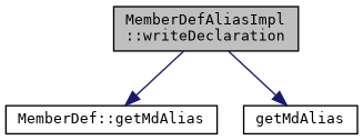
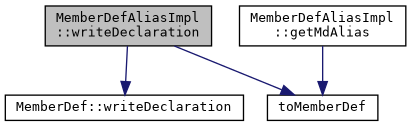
  digraph {
    fontname="DejaVu Sans Mono"
    rankdir=TB
    node [color=black fillcolor=white fontname="DejaVu Sans Mono" fontsize=10 shape=record style=filled]
    edge [color=midnightblue fontname="DejaVu Sans Mono" fontsize=10 labelfontname=Helvetica labelfontsize=10 style=solid]
    n1 [fillcolor=grey75 fontcolor=black height=0.2 label="MemberDefAliasImpl\l::writeDeclaration" width=0.4]
-   n2 [height=0.2 label="MemberDef::getMdAlias" width=0.4]
-   n3 [height=0.2 label=getMdAlias width=0.4]
+   n2 [height=0.2 label="MemberDef::writeDeclaration" width=0.4]
+   n3 [height=0.2 label=toMemberDef width=0.4]
+   n4 [height=0.2 label="MemberDefAliasImpl\l::getMdAlias" width=0.4]
    n1 -> n2
    n1 -> n3
+   n4 -> n3
  }
